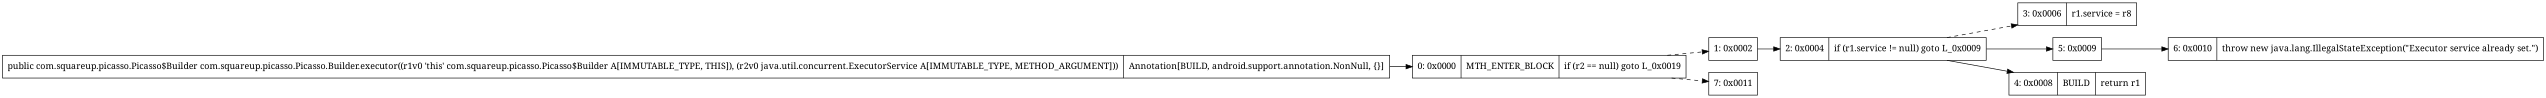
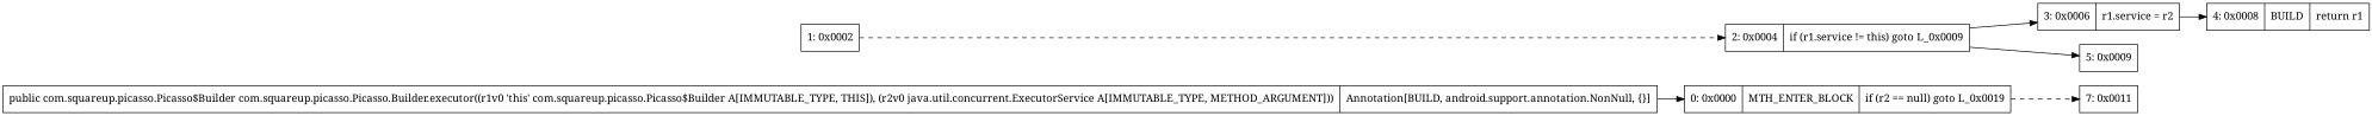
  digraph {
    fontname="Noto Serif"
    rankdir=LR
    node [fontname="Noto Serif" shape=record]
    edge [fontname="Noto Serif"]
    n1 [label="{0\:\ 0x0000|MTH_ENTER_BLOCK\l|if (r2 == null) goto L_0x0019\l}"]
    n2 [label="{1\:\ 0x0002}"]
    n3 [label="{7\:\ 0x0011}"]
-   n4 [label="{2\:\ 0x0004|if (r1.service != null) goto L_0x0009\l}"]
-   n5 [label="{3\:\ 0x0006|r1.service = r8\l}"]
+   n4 [label="{2\:\ 0x0004|if (r1.service != this) goto L_0x0009\l}"]
+   n5 [label="{3\:\ 0x0006|r1.service = r2\l}"]
    n6 [label="{5\:\ 0x0009}"]
    n7 [label="{4\:\ 0x0008|BUILD\l|return r1\l}"]
-   n8 [label="{6\:\ 0x0010|throw new java.lang.IllegalStateException(\"Executor service already set.\")\l}"]
    n9 [label="{public com.squareup.picasso.Picasso$Builder com.squareup.picasso.Picasso.Builder.executor((r1v0 'this' com.squareup.picasso.Picasso$Builder A[IMMUTABLE_TYPE, THIS]), (r2v0 java.util.concurrent.ExecutorService A[IMMUTABLE_TYPE, METHOD_ARGUMENT]))  | Annotation[BUILD, android.support.annotation.NonNull, \{\}]\l}"]
-   n1 -> n2 [style=dashed]
    n1 -> n3 [style=dashed]
-   n2 -> n4
-   n4 -> n5 [style=dashed]
+   n2 -> n4 [style=dashed]
+   n4 -> n5 [style=solid]
    n4 -> n6
-   n4 -> n7
-   n6 -> n8
+   n5 -> n7
    n9 -> n1
  }
